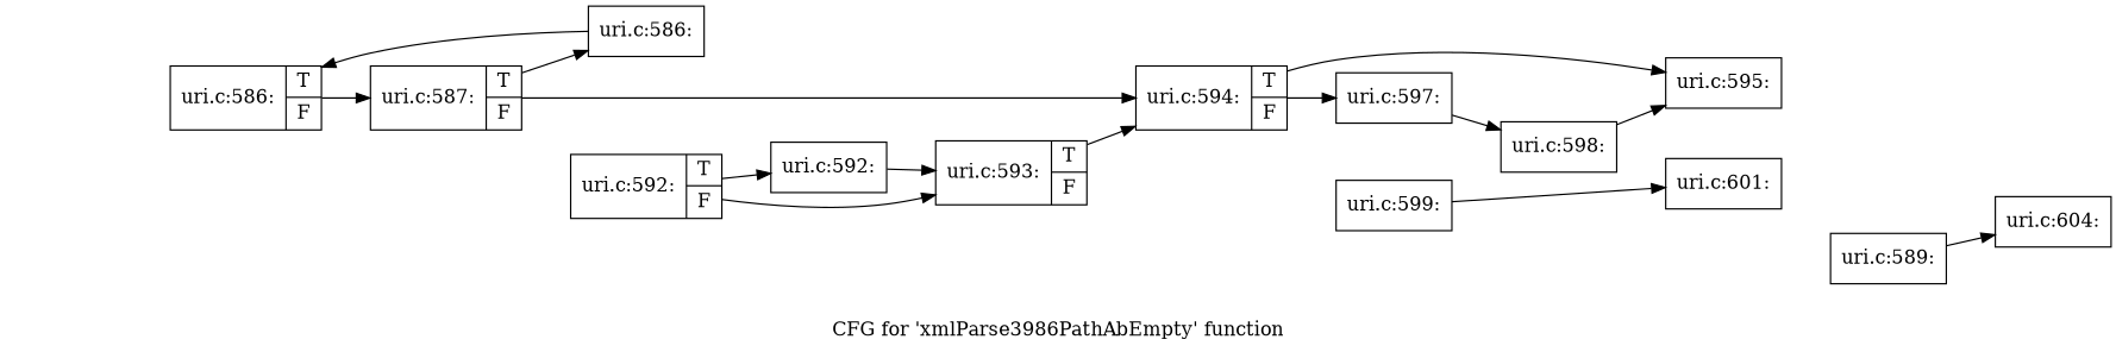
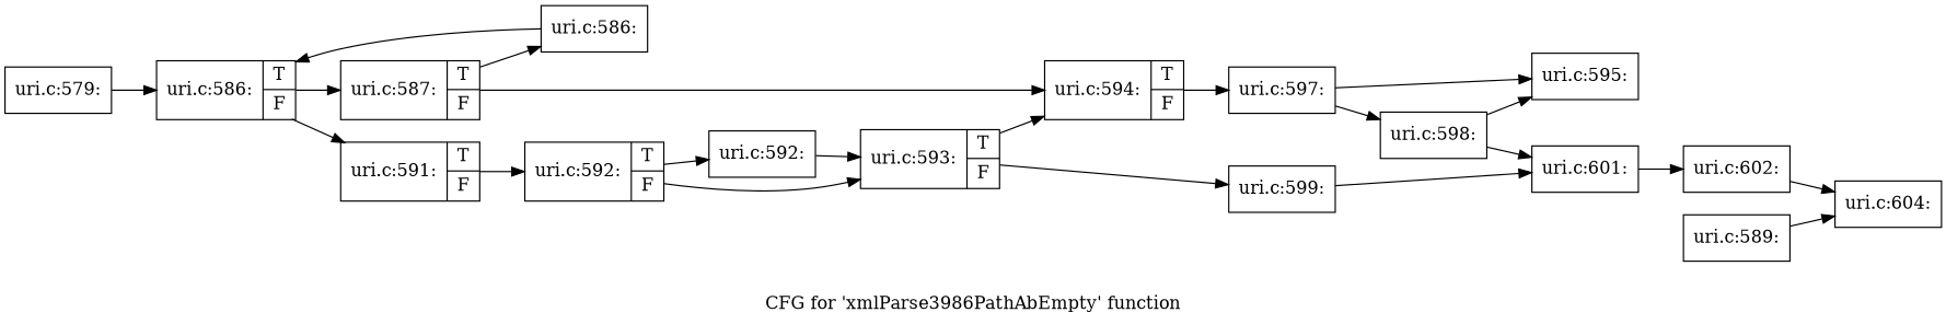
  digraph {
    label="CFG for 'xmlParse3986PathAbEmpty' function"
    rankdir=LR
    node [shape=record]
+   n1 [label="{uri.c:579:}"]
    n2 [label="{uri.c:586:|{<s0>T|<s1>F}}"]
    n3 [label="{uri.c:587:|{<s0>T|<s1>F}}"]
+   n4 [label="{uri.c:591:|{<s0>T|<s1>F}}"]
    n5 [label="{uri.c:586:}"]
    n6 [label="{uri.c:594:|{<s0>T|<s1>F}}"]
    n7 [label="{uri.c:592:|{<s0>T|<s1>F}}"]
    n8 [label="{uri.c:589:}"]
    n9 [label="{uri.c:604:}"]
    n10 [label="{uri.c:592:}"]
    n11 [label="{uri.c:593:|{<s0>T|<s1>F}}"]
+   n12 [label="{uri.c:602:}"]
    n13 [label="{uri.c:599:}"]
    n14 [label="{uri.c:595:}"]
    n15 [label="{uri.c:597:}"]
    n16 [label="{uri.c:601:}"]
    n17 [label="{uri.c:598:}"]
+   n1 -> n2
    n2 -> n3
+   n2 -> n4
    n3 -> n5
    n3 -> n6
+   n4 -> n7
    n5 -> n2
-   n6 -> n14
+   n15 -> n14
    n6 -> n15
    n7 -> n10
    n7 -> n11
    n8 -> n9
    n10 -> n11
    n11 -> n6
+   n11 -> n13
+   n12 -> n9
    n13 -> n16
    n15 -> n17
+   n16 -> n12
    n17 -> n14
+   n17 -> n16
  }
